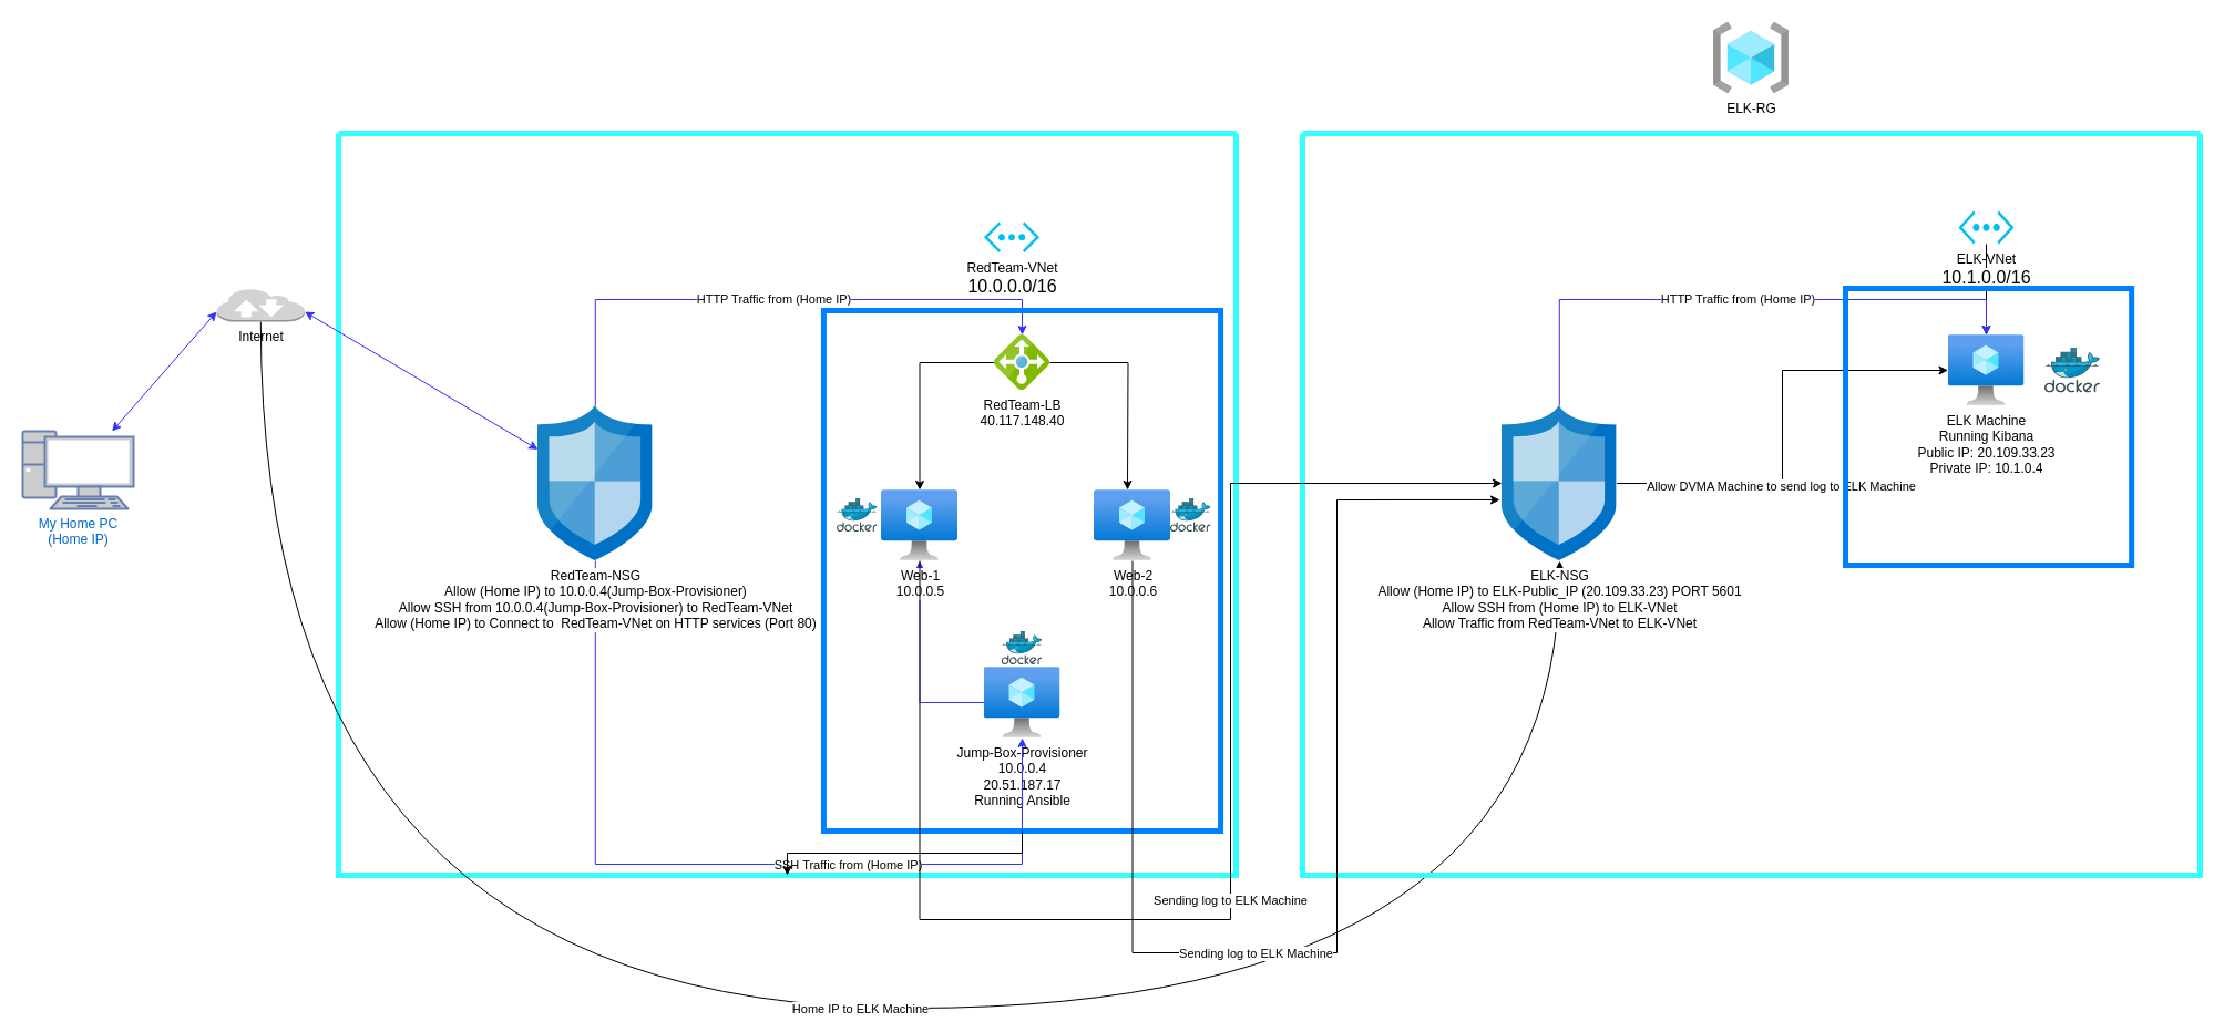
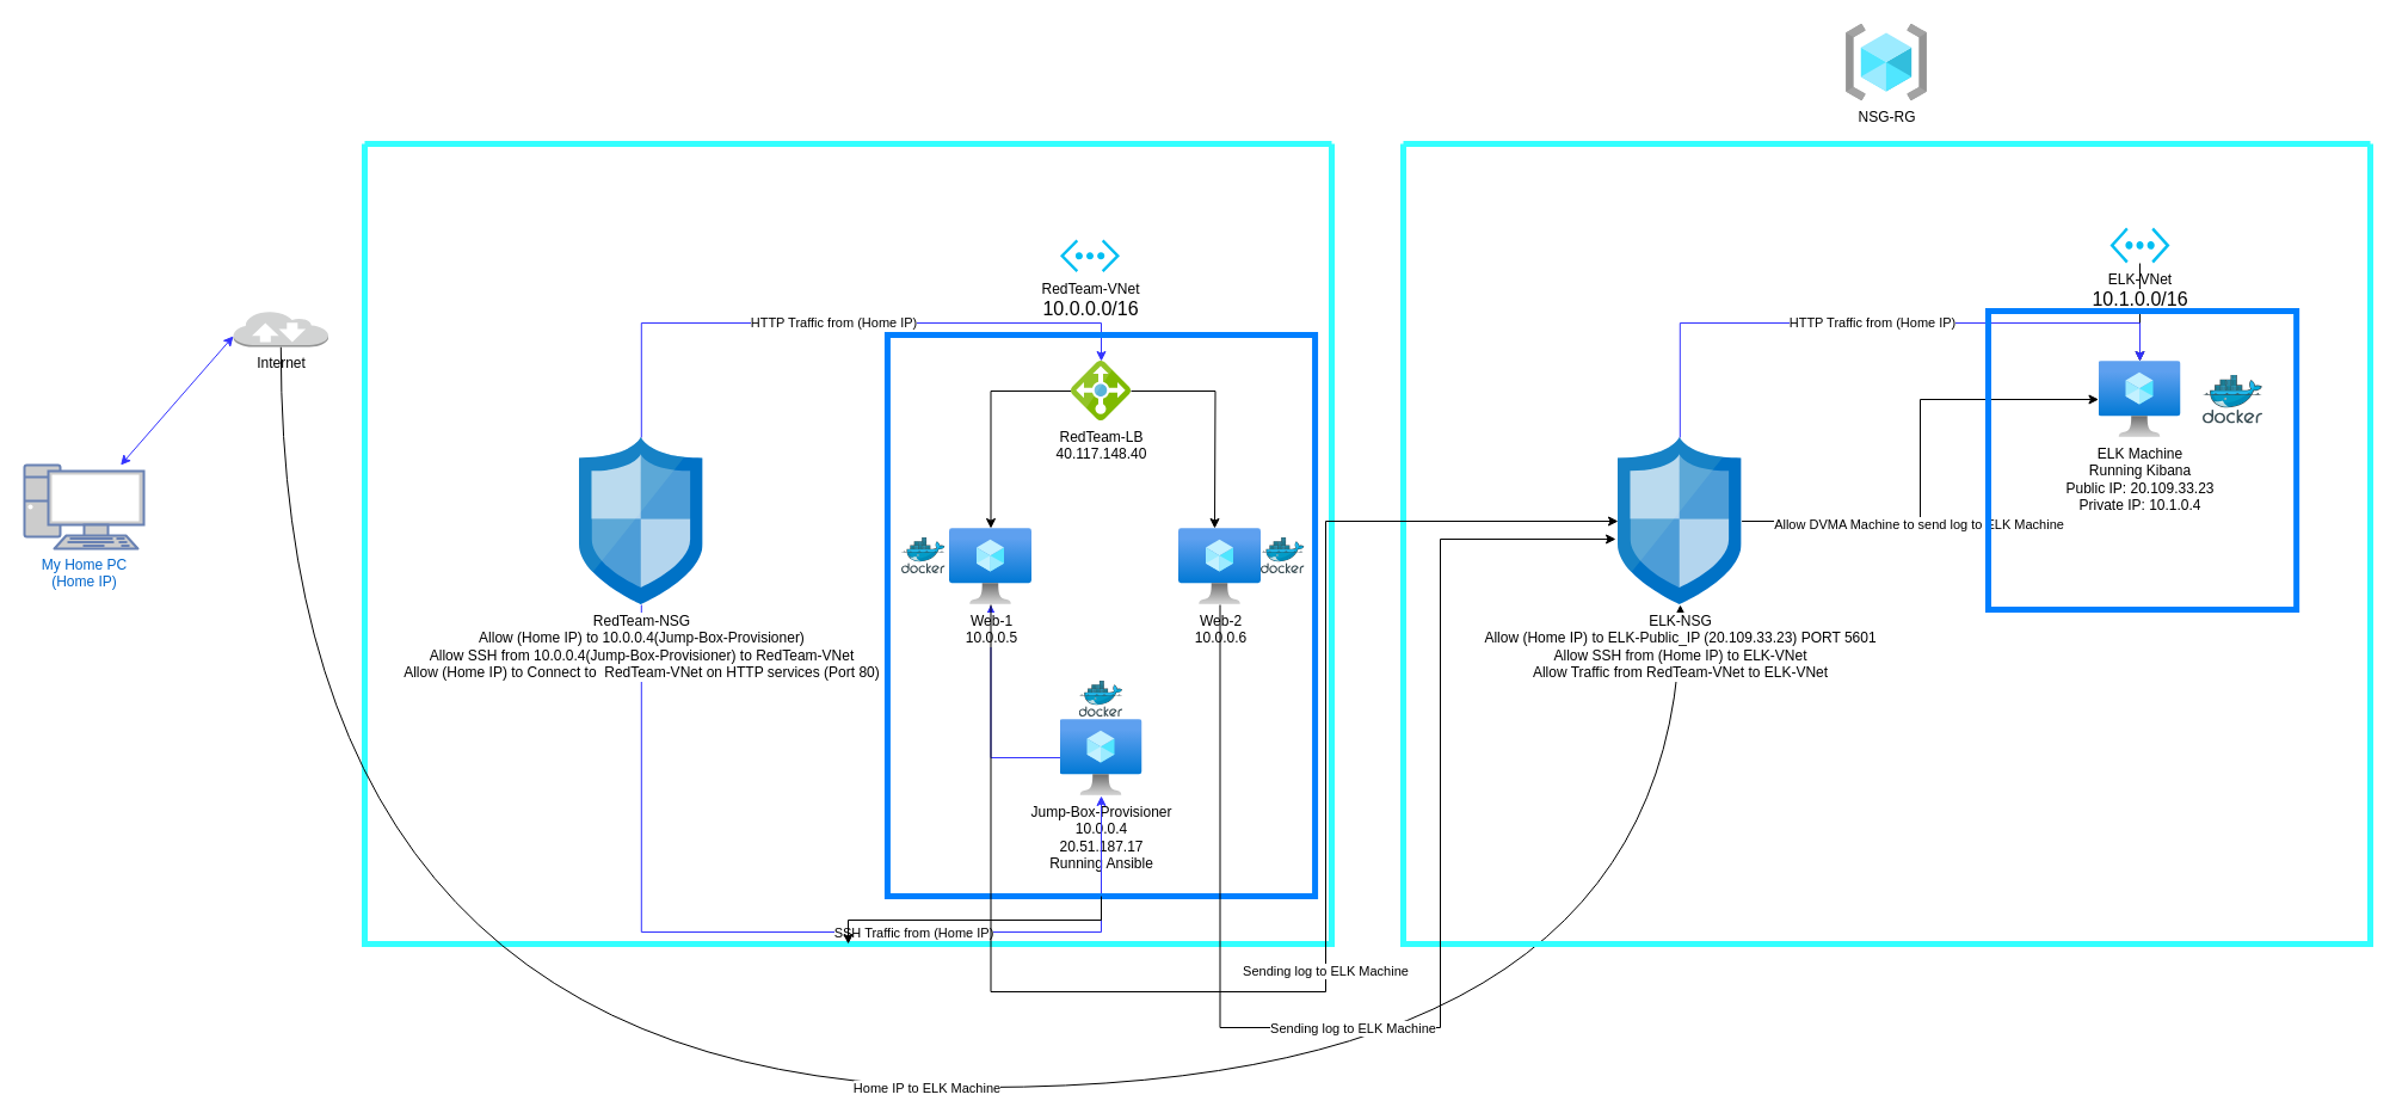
  <mxCell id="0" />
  <mxCell id="1" parent="0" />
  <mxCell id="2" value="" style="swimlane;strokeWidth=5;startSize=0;strokeColor=#33FFFF;" parent="1" vertex="1"><mxGeometry x="305" y="120" width="810" height="670" as="geometry" /></mxCell>
  <mxCell id="3" style="edgeStyle=orthogonalEdgeStyle;rounded=0;orthogonalLoop=1;jettySize=auto;html=1;strokeColor=#3333FF;" parent="2" source="4" target="5" edge="1"><mxGeometry relative="1" as="geometry" /></mxCell>
  <mxCell id="4" value="Jump-Box-Provisioner&lt;br&gt;10.0.0.4&lt;br&gt;20.51.187.17&lt;br&gt;Running Ansible" style="aspect=fixed;html=1;points=[];align=center;image;fontSize=12;image=img/lib/azure2/compute/Virtual_Machine.svg;" parent="2" vertex="1"><mxGeometry x="582.5" y="482" width="69" height="64" as="geometry" /></mxCell>
  <mxCell id="5" value="Web-1&lt;br&gt;10.0.0.5" style="aspect=fixed;html=1;points=[];align=center;image;fontSize=12;image=img/lib/azure2/compute/Virtual_Machine.svg;" parent="2" vertex="1"><mxGeometry x="490" y="322" width="69" height="64" as="geometry" /></mxCell>
  <mxCell id="6" value="Web-2&lt;br&gt;10.0.0.6" style="aspect=fixed;html=1;points=[];align=center;image;fontSize=12;image=img/lib/azure2/compute/Virtual_Machine.svg;" parent="2" vertex="1"><mxGeometry x="682" y="322" width="69" height="64" as="geometry" /></mxCell>
  <mxCell id="7" style="edgeStyle=orthogonalEdgeStyle;rounded=0;orthogonalLoop=1;jettySize=auto;html=1;" parent="2" source="9" target="5" edge="1"><mxGeometry relative="1" as="geometry" /></mxCell>
  <mxCell id="8" style="edgeStyle=orthogonalEdgeStyle;rounded=0;orthogonalLoop=1;jettySize=auto;html=1;" parent="2" source="9" edge="1"><mxGeometry relative="1" as="geometry"><mxPoint x="712" y="322" as="targetPoint" /></mxGeometry></mxCell>
  <mxCell id="9" value="RedTeam-LB&lt;br&gt;40.117.148.40" style="sketch=0;aspect=fixed;html=1;points=[];align=center;image;fontSize=12;image=img/lib/mscae/Load_Balancer_feature.svg;" parent="2" vertex="1"><mxGeometry x="592" y="182" width="50" height="50" as="geometry" /></mxCell>
  <mxCell id="10" value="RedTeam-VNet&lt;br&gt;&lt;span style=&quot;font-family: &amp;#34;az_ea_font&amp;#34; , &amp;#34;segoe ui&amp;#34; , &amp;#34;az_font&amp;#34; , , , &amp;#34;blinkmacsystemfont&amp;#34; , &amp;#34;roboto&amp;#34; , &amp;#34;oxygen&amp;#34; , &amp;#34;ubuntu&amp;#34; , &amp;#34;cantarell&amp;#34; , &amp;#34;open sans&amp;#34; , &amp;#34;helvetica neue&amp;#34; , sans-serif ; font-size: 16px ; background-color: rgb(255 , 255 , 255)&quot;&gt;10.0.0.0/16&lt;br&gt;&lt;/span&gt;" style="verticalLabelPosition=bottom;html=1;verticalAlign=top;align=center;strokeColor=none;fillColor=#00BEF2;shape=mxgraph.azure.virtual_network;pointerEvents=1;" parent="2" vertex="1"><mxGeometry x="582.5" y="80" width="50" height="27.5" as="geometry" /></mxCell>
  <mxCell id="11" value="HTTP Traffic from (Home IP)" style="edgeStyle=orthogonalEdgeStyle;rounded=0;orthogonalLoop=1;jettySize=auto;html=1;strokeColor=#3333FF;" parent="2" source="14" target="9" edge="1"><mxGeometry relative="1" as="geometry"><Array as="points"><mxPoint x="232" y="150" /><mxPoint x="617" y="150" /></Array></mxGeometry></mxCell>
  <mxCell id="12" style="edgeStyle=orthogonalEdgeStyle;rounded=0;orthogonalLoop=1;jettySize=auto;html=1;strokeColor=#3333FF;" parent="2" source="14" target="4" edge="1"><mxGeometry relative="1" as="geometry"><Array as="points"><mxPoint x="232" y="660" /><mxPoint x="617" y="660" /></Array></mxGeometry></mxCell>
  <mxCell id="13" value="SSH Traffic from (Home IP)" style="edgeLabel;html=1;align=center;verticalAlign=middle;resizable=0;points=[];" parent="12" vertex="1" connectable="0"><mxGeometry x="0.299" relative="1" as="geometry"><mxPoint as="offset" /></mxGeometry></mxCell>
  <mxCell id="14" value="RedTeam-NSG&lt;br&gt;Allow (Home IP) to 10.0.0.4(Jump-Box-Provisioner)&lt;br&gt;Allow SSH from 10.0.0.4(Jump-Box-Provisioner) to RedTeam-VNet&lt;br&gt;Allow (Home IP) to Connect to&amp;nbsp; RedTeam-VNet on HTTP services (Port 80)" style="sketch=0;aspect=fixed;html=1;points=[];align=center;image;fontSize=12;image=img/lib/mscae/Network_Security_Groups_Classic.svg;strokeColor=#007FFF;strokeWidth=5;fillColor=none;" parent="2" vertex="1"><mxGeometry x="180" y="246" width="103.6" height="140" as="geometry" /></mxCell>
  <mxCell id="15" value="" style="sketch=0;aspect=fixed;html=1;points=[];align=center;image;fontSize=12;image=img/lib/mscae/Docker.svg;strokeColor=#007FFF;strokeWidth=5;fillColor=none;" parent="2" vertex="1"><mxGeometry x="598.71" y="450" width="36.59" height="30" as="geometry" /></mxCell>
  <mxCell id="16" value="" style="sketch=0;aspect=fixed;html=1;points=[];align=center;image;fontSize=12;image=img/lib/mscae/Docker.svg;strokeColor=#007FFF;strokeWidth=5;fillColor=none;" parent="2" vertex="1"><mxGeometry x="751" y="330" width="36.59" height="30" as="geometry" /></mxCell>
  <mxCell id="17" value="" style="sketch=0;aspect=fixed;html=1;points=[];align=center;image;fontSize=12;image=img/lib/mscae/Docker.svg;strokeColor=#007FFF;strokeWidth=5;fillColor=none;" parent="2" vertex="1"><mxGeometry x="450" y="330" width="36.59" height="30" as="geometry" /></mxCell>
  <mxCell id="18" value="" style="rounded=0;whiteSpace=wrap;html=1;strokeColor=#007FFF;strokeWidth=5;fillColor=none;" parent="2" vertex="1"><mxGeometry x="437.93" y="160" width="358.15" height="470" as="geometry" /></mxCell>
  <mxCell id="19" style="edgeStyle=orthogonalEdgeStyle;rounded=0;orthogonalLoop=1;jettySize=auto;html=1;exitX=0.5;exitY=1;exitDx=0;exitDy=0;" parent="2" source="18" target="2" edge="1"><mxGeometry relative="1" as="geometry" /></mxCell>
  <mxCell id="20" value="My Home PC&lt;br&gt;(Home IP)" style="fontColor=#0066CC;verticalAlign=top;verticalLabelPosition=bottom;labelPosition=center;align=center;html=1;outlineConnect=0;fillColor=#CCCCCC;strokeColor=#6881B3;gradientColor=none;gradientDirection=north;strokeWidth=2;shape=mxgraph.networks.pc;" parent="1" vertex="1"><mxGeometry x="20" y="389" width="100" height="70" as="geometry" /></mxCell>
  <mxCell id="21" style="edgeStyle=orthogonalEdgeStyle;curved=1;rounded=0;orthogonalLoop=1;jettySize=auto;html=1;" parent="1" source="23" target="34" edge="1"><mxGeometry relative="1" as="geometry"><Array as="points"><mxPoint x="235" y="910" /><mxPoint x="1407" y="910" /></Array></mxGeometry></mxCell>
  <mxCell id="22" value="Home IP to ELK Machine" style="edgeLabel;html=1;align=center;verticalAlign=middle;resizable=0;points=[];" parent="21" vertex="1" connectable="0"><mxGeometry x="0.057" relative="1" as="geometry"><mxPoint as="offset" /></mxGeometry></mxCell>
  <mxCell id="23" value="Internet" style="outlineConnect=0;dashed=0;verticalLabelPosition=bottom;verticalAlign=top;align=center;html=1;shape=mxgraph.aws3.internet_2;fillColor=#D2D3D3;gradientColor=none;strokeColor=#007FFF;strokeWidth=5;" parent="1" vertex="1"><mxGeometry x="195" y="260" width="79.5" height="30" as="geometry" /></mxCell>
  <mxCell id="24" value="" style="endArrow=classic;startArrow=classic;html=1;rounded=0;strokeColor=#3333FF;entryX=0;entryY=0.7;entryDx=0;entryDy=0;entryPerimeter=0;" parent="1" source="20" target="23" edge="1"><mxGeometry width="50" height="50" relative="1" as="geometry"><mxPoint x="685" y="470" as="sourcePoint" /><mxPoint x="735" y="420" as="targetPoint" /></mxGeometry></mxCell>
- <mxCell id="25" value="" style="endArrow=classic;startArrow=classic;html=1;rounded=0;strokeColor=#3333FF;entryX=1;entryY=0.7;entryDx=0;entryDy=0;entryPerimeter=0;" parent="1" source="14" target="23" edge="1"><mxGeometry width="50" height="50" relative="1" as="geometry"><mxPoint x="154.997" y="546.2" as="sourcePoint" /><mxPoint x="264.6" y="420" as="targetPoint" /></mxGeometry></mxCell>
- <mxCell id="26" value="ELK-RG" style="aspect=fixed;html=1;points=[];align=center;image;fontSize=12;image=img/lib/azure2/general/Resource_Groups.svg;" parent="1" vertex="1"><mxGeometry x="1546" y="20" width="68" height="64" as="geometry" /></mxCell>
+ <mxCell id="26" value="NSG-RG" style="aspect=fixed;html=1;points=[];align=center;image;fontSize=12;image=img/lib/azure2/general/Resource_Groups.svg;" parent="1" vertex="1"><mxGeometry x="1546" y="20" width="68" height="64" as="geometry" /></mxCell>
  <mxCell id="27" value="" style="swimlane;strokeWidth=5;startSize=0;strokeColor=#33FFFF;" parent="1" vertex="1"><mxGeometry x="1175" y="120" width="810" height="670" as="geometry" /></mxCell>
  <mxCell id="28" value="ELK Machine&lt;br&gt;Running Kibana&lt;br&gt;Public IP:&amp;nbsp;20.109.33.23&lt;br&gt;Private IP: 10.1.0.4" style="aspect=fixed;html=1;points=[];align=center;image;fontSize=12;image=img/lib/azure2/compute/Virtual_Machine.svg;" parent="27" vertex="1"><mxGeometry x="582.5" y="182" width="69" height="64" as="geometry" /></mxCell>
  <mxCell id="29" value="" style="edgeStyle=orthogonalEdgeStyle;rounded=0;orthogonalLoop=1;jettySize=auto;html=1;" parent="27" source="30" edge="1"><mxGeometry relative="1" as="geometry"><mxPoint x="617" y="182" as="targetPoint" /></mxGeometry></mxCell>
  <mxCell id="30" value="ELK-VNet&lt;br&gt;&lt;span style=&quot;font-family: &amp;#34;az_ea_font&amp;#34; , &amp;#34;segoe ui&amp;#34; , &amp;#34;az_font&amp;#34; , , , &amp;#34;blinkmacsystemfont&amp;#34; , &amp;#34;roboto&amp;#34; , &amp;#34;oxygen&amp;#34; , &amp;#34;ubuntu&amp;#34; , &amp;#34;cantarell&amp;#34; , &amp;#34;open sans&amp;#34; , &amp;#34;helvetica neue&amp;#34; , sans-serif ; font-size: 16px ; background-color: rgb(255 , 255 , 255)&quot;&gt;10.1.0.0/16&lt;br&gt;&lt;/span&gt;" style="verticalLabelPosition=bottom;html=1;verticalAlign=top;align=center;strokeColor=none;fillColor=#00BEF2;shape=mxgraph.azure.virtual_network;pointerEvents=1;" parent="27" vertex="1"><mxGeometry x="592" y="70" width="50" height="30" as="geometry" /></mxCell>
  <mxCell id="31" value="HTTP Traffic from (Home IP)" style="edgeStyle=orthogonalEdgeStyle;rounded=0;orthogonalLoop=1;jettySize=auto;html=1;strokeColor=#3333FF;" parent="27" source="34" edge="1"><mxGeometry relative="1" as="geometry"><Array as="points"><mxPoint x="232" y="150" /><mxPoint x="617" y="150" /></Array><mxPoint x="617" y="182" as="targetPoint" /></mxGeometry></mxCell>
  <mxCell id="32" style="edgeStyle=elbowEdgeStyle;rounded=0;orthogonalLoop=1;jettySize=auto;html=1;" parent="27" source="34" target="28" edge="1"><mxGeometry relative="1" as="geometry" /></mxCell>
  <mxCell id="33" value="Allow DVMA Machine to send log to ELK Machine" style="edgeLabel;html=1;align=center;verticalAlign=middle;resizable=0;points=[];" parent="32" vertex="1" connectable="0"><mxGeometry x="-0.26" y="-2" relative="1" as="geometry"><mxPoint as="offset" /></mxGeometry></mxCell>
  <mxCell id="34" value="ELK-NSG&lt;br&gt;Allow (Home IP) to ELK-Public_IP (20.109.33.23) PORT 5601&lt;br&gt;Allow SSH from (Home IP)&amp;nbsp;to ELK-VNet&lt;br&gt;Allow Traffic from RedTeam-VNet to ELK-VNet" style="sketch=0;aspect=fixed;html=1;points=[];align=center;image;fontSize=12;image=img/lib/mscae/Network_Security_Groups_Classic.svg;strokeColor=#007FFF;strokeWidth=5;fillColor=none;" parent="27" vertex="1"><mxGeometry x="180" y="246" width="103.6" height="140" as="geometry" /></mxCell>
  <mxCell id="35" value="" style="rounded=0;whiteSpace=wrap;html=1;strokeColor=#007FFF;strokeWidth=5;fillColor=none;" parent="27" vertex="1"><mxGeometry x="490" y="140" width="258.15" height="250" as="geometry" /></mxCell>
  <mxCell id="36" value="" style="sketch=0;aspect=fixed;html=1;points=[];align=center;image;fontSize=12;image=img/lib/mscae/Docker.svg;" vertex="1" parent="27"><mxGeometry x="670" y="193.5" width="50" height="41" as="geometry" /></mxCell>
  <mxCell id="37" value="Sending log to ELK Machine" style="edgeStyle=orthogonalEdgeStyle;rounded=0;orthogonalLoop=1;jettySize=auto;html=1;" parent="1" source="5" target="34" edge="1"><mxGeometry relative="1" as="geometry"><Array as="points"><mxPoint x="830" y="830" /><mxPoint x="1110" y="830" /><mxPoint x="1110" y="436" /></Array></mxGeometry></mxCell>
  <mxCell id="38" style="edgeStyle=orthogonalEdgeStyle;rounded=0;orthogonalLoop=1;jettySize=auto;html=1;entryX=-0.019;entryY=0.607;entryDx=0;entryDy=0;entryPerimeter=0;" parent="1" source="6" target="34" edge="1"><mxGeometry relative="1" as="geometry"><Array as="points"><mxPoint x="1022" y="860" /><mxPoint x="1206" y="860" /><mxPoint x="1206" y="451" /></Array></mxGeometry></mxCell>
  <mxCell id="39" value="Sending log to ELK Machine" style="edgeLabel;html=1;align=center;verticalAlign=middle;resizable=0;points=[];" parent="38" vertex="1" connectable="0"><mxGeometry x="-0.153" relative="1" as="geometry"><mxPoint x="1" as="offset" /></mxGeometry></mxCell>
